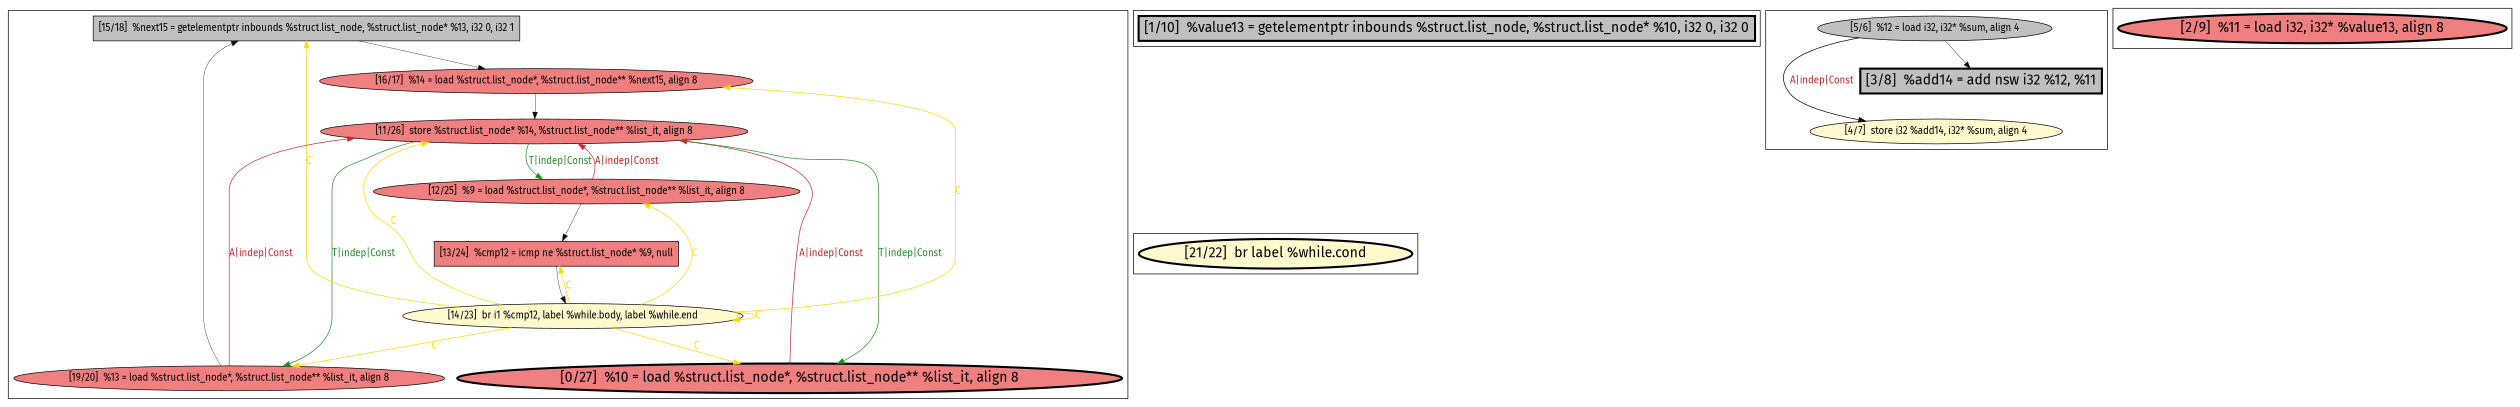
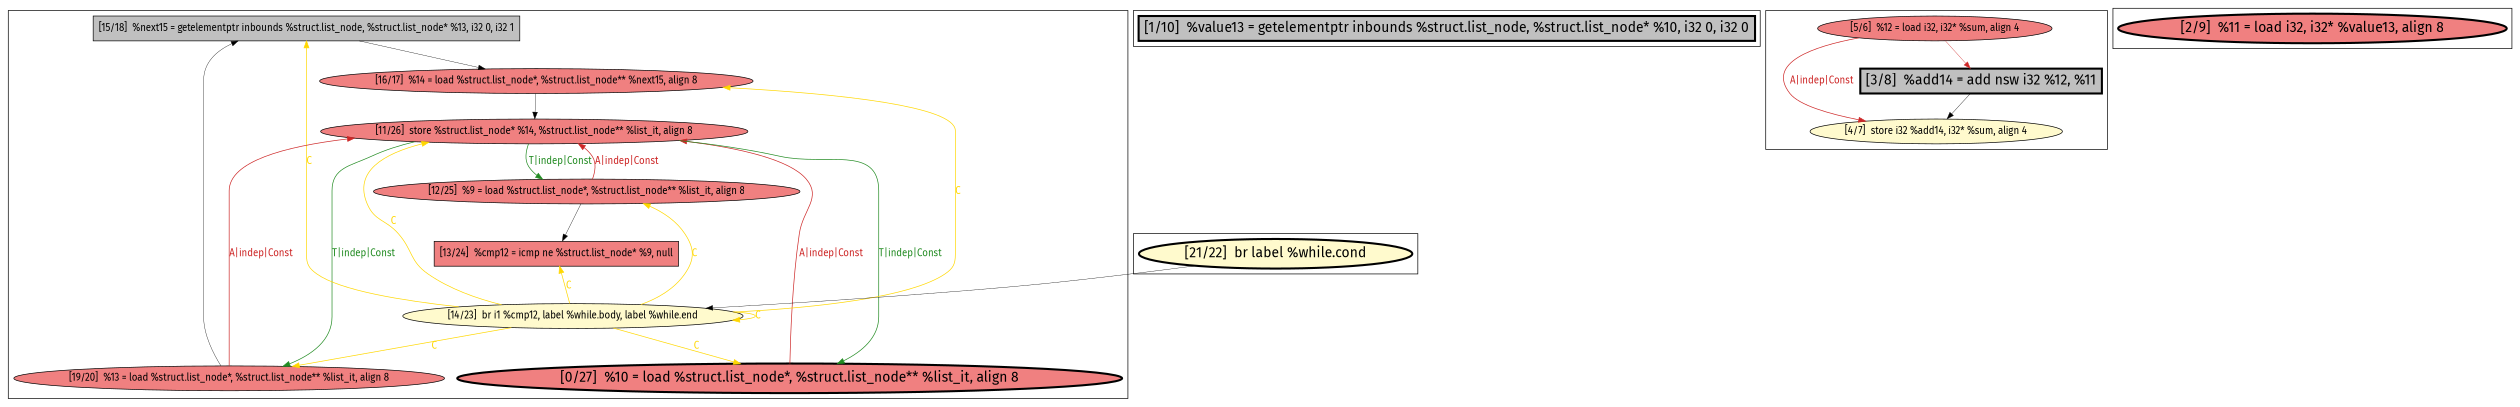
  digraph {
    fontname="Fira Sans"
    node [fillcolor=lightcoral fontname="Fira Sans" shape=ellipse style=filled]
    edge [color=gold fontcolor=gold fontname="Fira Sans" penwidth=1.0 style=solid]
    n1 [fillcolor=grey label="[15/18]  %next15 = getelementptr inbounds %struct.list_node, %struct.list_node* %13, i32 0, i32 1" shape=rectangle]
    n2 [label="[16/17]  %14 = load %struct.list_node*, %struct.list_node** %next15, align 8"]
    n3 [fontsize=20 label="[0/27]  %10 = load %struct.list_node*, %struct.list_node** %list_it, align 8" penwidth=3.0]
    n4 [label="[11/26]  store %struct.list_node* %14, %struct.list_node** %list_it, align 8"]
    n5 [fillcolor=lemonchiffon label="[14/23]  br i1 %cmp12, label %while.body, label %while.end"]
    n6 [label="[19/20]  %13 = load %struct.list_node*, %struct.list_node** %list_it, align 8"]
    n7 [label="[13/24]  %cmp12 = icmp ne %struct.list_node* %9, null" shape=rectangle]
    n8 [label="[12/25]  %9 = load %struct.list_node*, %struct.list_node** %list_it, align 8"]
    n9 [fillcolor=lemonchiffon fontsize=20 label="[21/22]  br label %while.cond" penwidth=3.0]
    n10 [fillcolor=grey fontsize=20 label="[1/10]  %value13 = getelementptr inbounds %struct.list_node, %struct.list_node* %10, i32 0, i32 0" penwidth=3.0 shape=rectangle]
-   n11 [fillcolor=grey label="[5/6]  %12 = load i32, i32* %sum, align 4"]
+   n11 [label="[5/6]  %12 = load i32, i32* %sum, align 4"]
    n12 [fillcolor=lemonchiffon label="[4/7]  store i32 %add14, i32* %sum, align 4"]
    n13 [fillcolor=grey fontsize=20 label="[3/8]  %add14 = add nsw i32 %12, %11" penwidth=3.0 shape=rectangle]
    n14 [fontsize=20 label="[2/9]  %11 = load i32, i32* %value13, align 8" penwidth=3.0]
    subgraph cluster_1 {
      n1
      n2
      n3
      n4
      n5
      n6
      n7
      n8
    }
    subgraph cluster_2 {
      n9
    }
    subgraph cluster_3 {
      n10
    }
    subgraph cluster_4 {
      n11
      n12
      n13
    }
    subgraph cluster_5 {
      n14
    }
    n1 -> n2 [color=black fontcolor=black penwidth=0.5]
    n2 -> n4 [color=black fontcolor=black penwidth=0.5]
    n3 -> n4 [color=firebrick3 fontcolor=firebrick3 label="A|indep|Const"]
    n4 -> n3 [color=forestgreen fontcolor=forestgreen label="T|indep|Const"]
    n4 -> n6 [color=forestgreen fontcolor=forestgreen label="T|indep|Const"]
    n4 -> n8 [color=forestgreen fontcolor=forestgreen label="T|indep|Const"]
    n5 -> n1 [label=C]
    n5 -> n2 [label=C]
    n5 -> n3 [label=C]
    n5 -> n4 [label=C]
    n5 -> n5 [label=C]
    n5 -> n6 [label=C]
    n5 -> n7 [label=C]
    n5 -> n8 [label=C]
    n6 -> n1 [color=black fontcolor=black penwidth=0.5]
    n6 -> n4 [color=firebrick3 fontcolor=firebrick3 label="A|indep|Const"]
-   n7 -> n5 [color=black fontcolor=black penwidth=0.5]
+   n9 -> n5 [color=black fontcolor=black penwidth=0.5]
    n8 -> n4 [color=firebrick3 fontcolor=firebrick3 label="A|indep|Const"]
    n8 -> n7 [color=black fontcolor=black penwidth=0.5]
-   n11 -> n12 [color=black fontcolor=firebrick3 label="A|indep|Const"]
-   n11 -> n13 [color=black fontcolor=black penwidth=0.5]
+   n11 -> n12 [color=firebrick3 fontcolor=firebrick3 label="A|indep|Const"]
+   n11 -> n13 [color=firebrick3 fontcolor=black penwidth=0.5]
+   n13 -> n12 [color=black fontcolor=black penwidth=0.5]
  }
